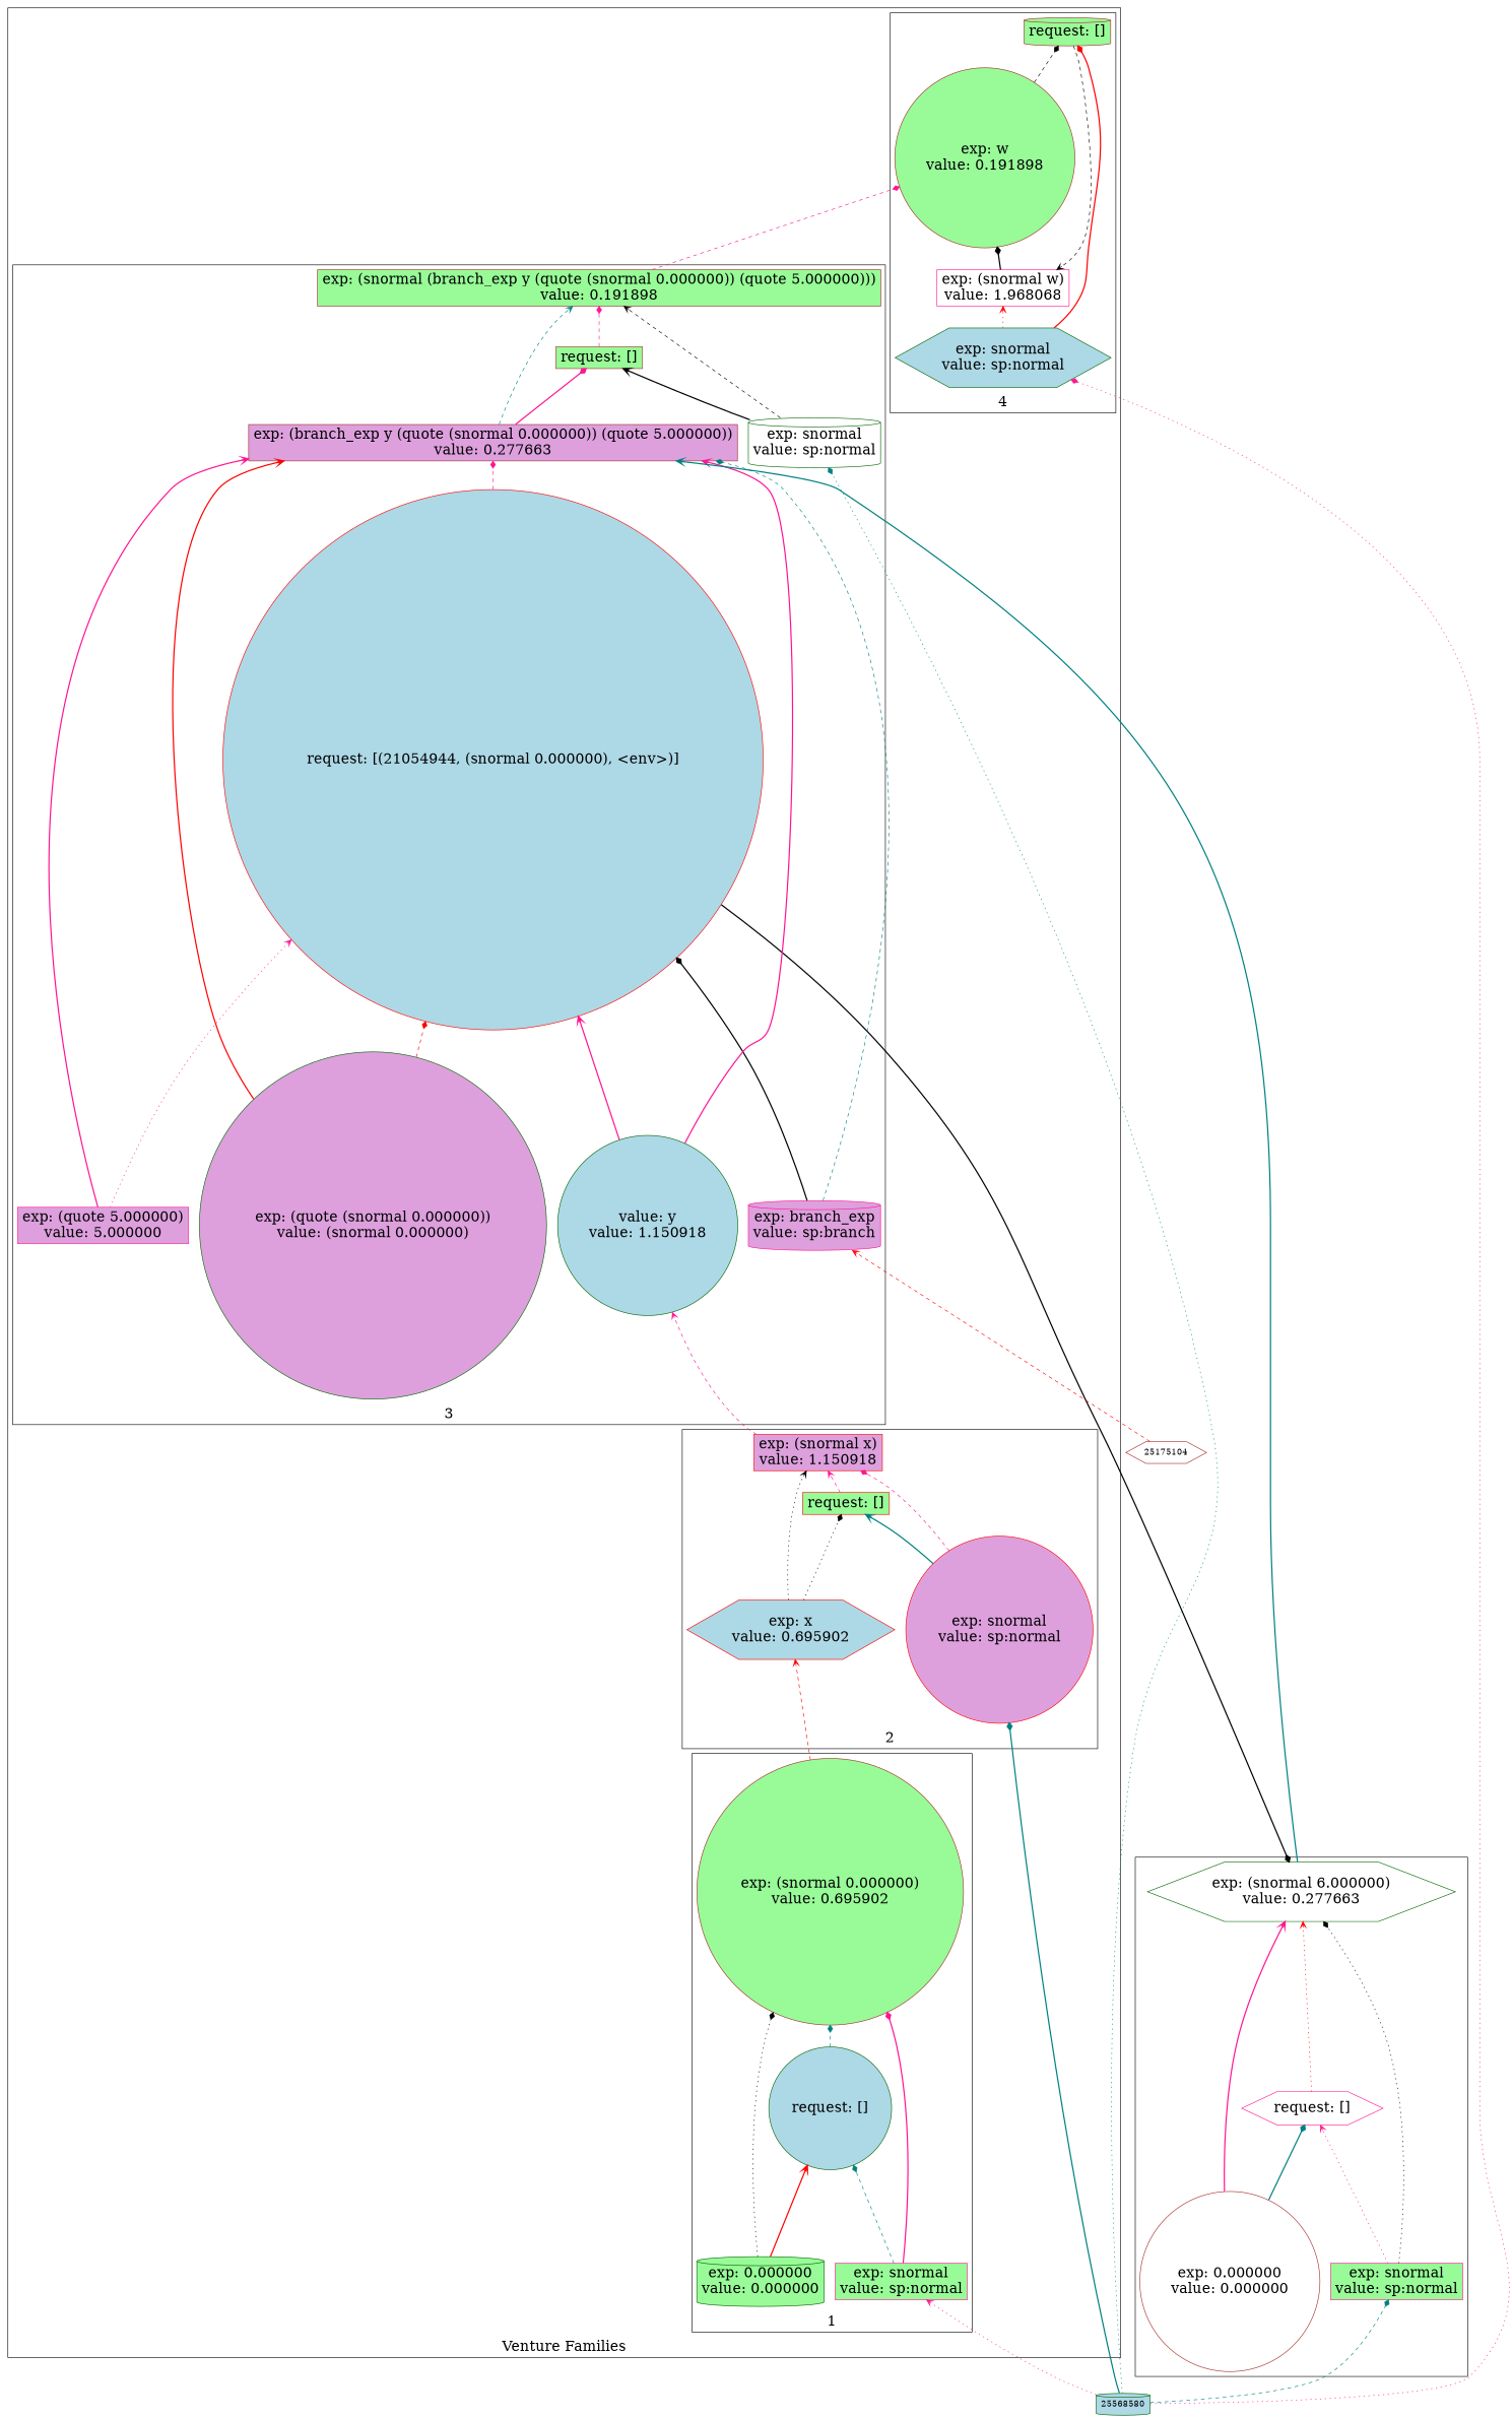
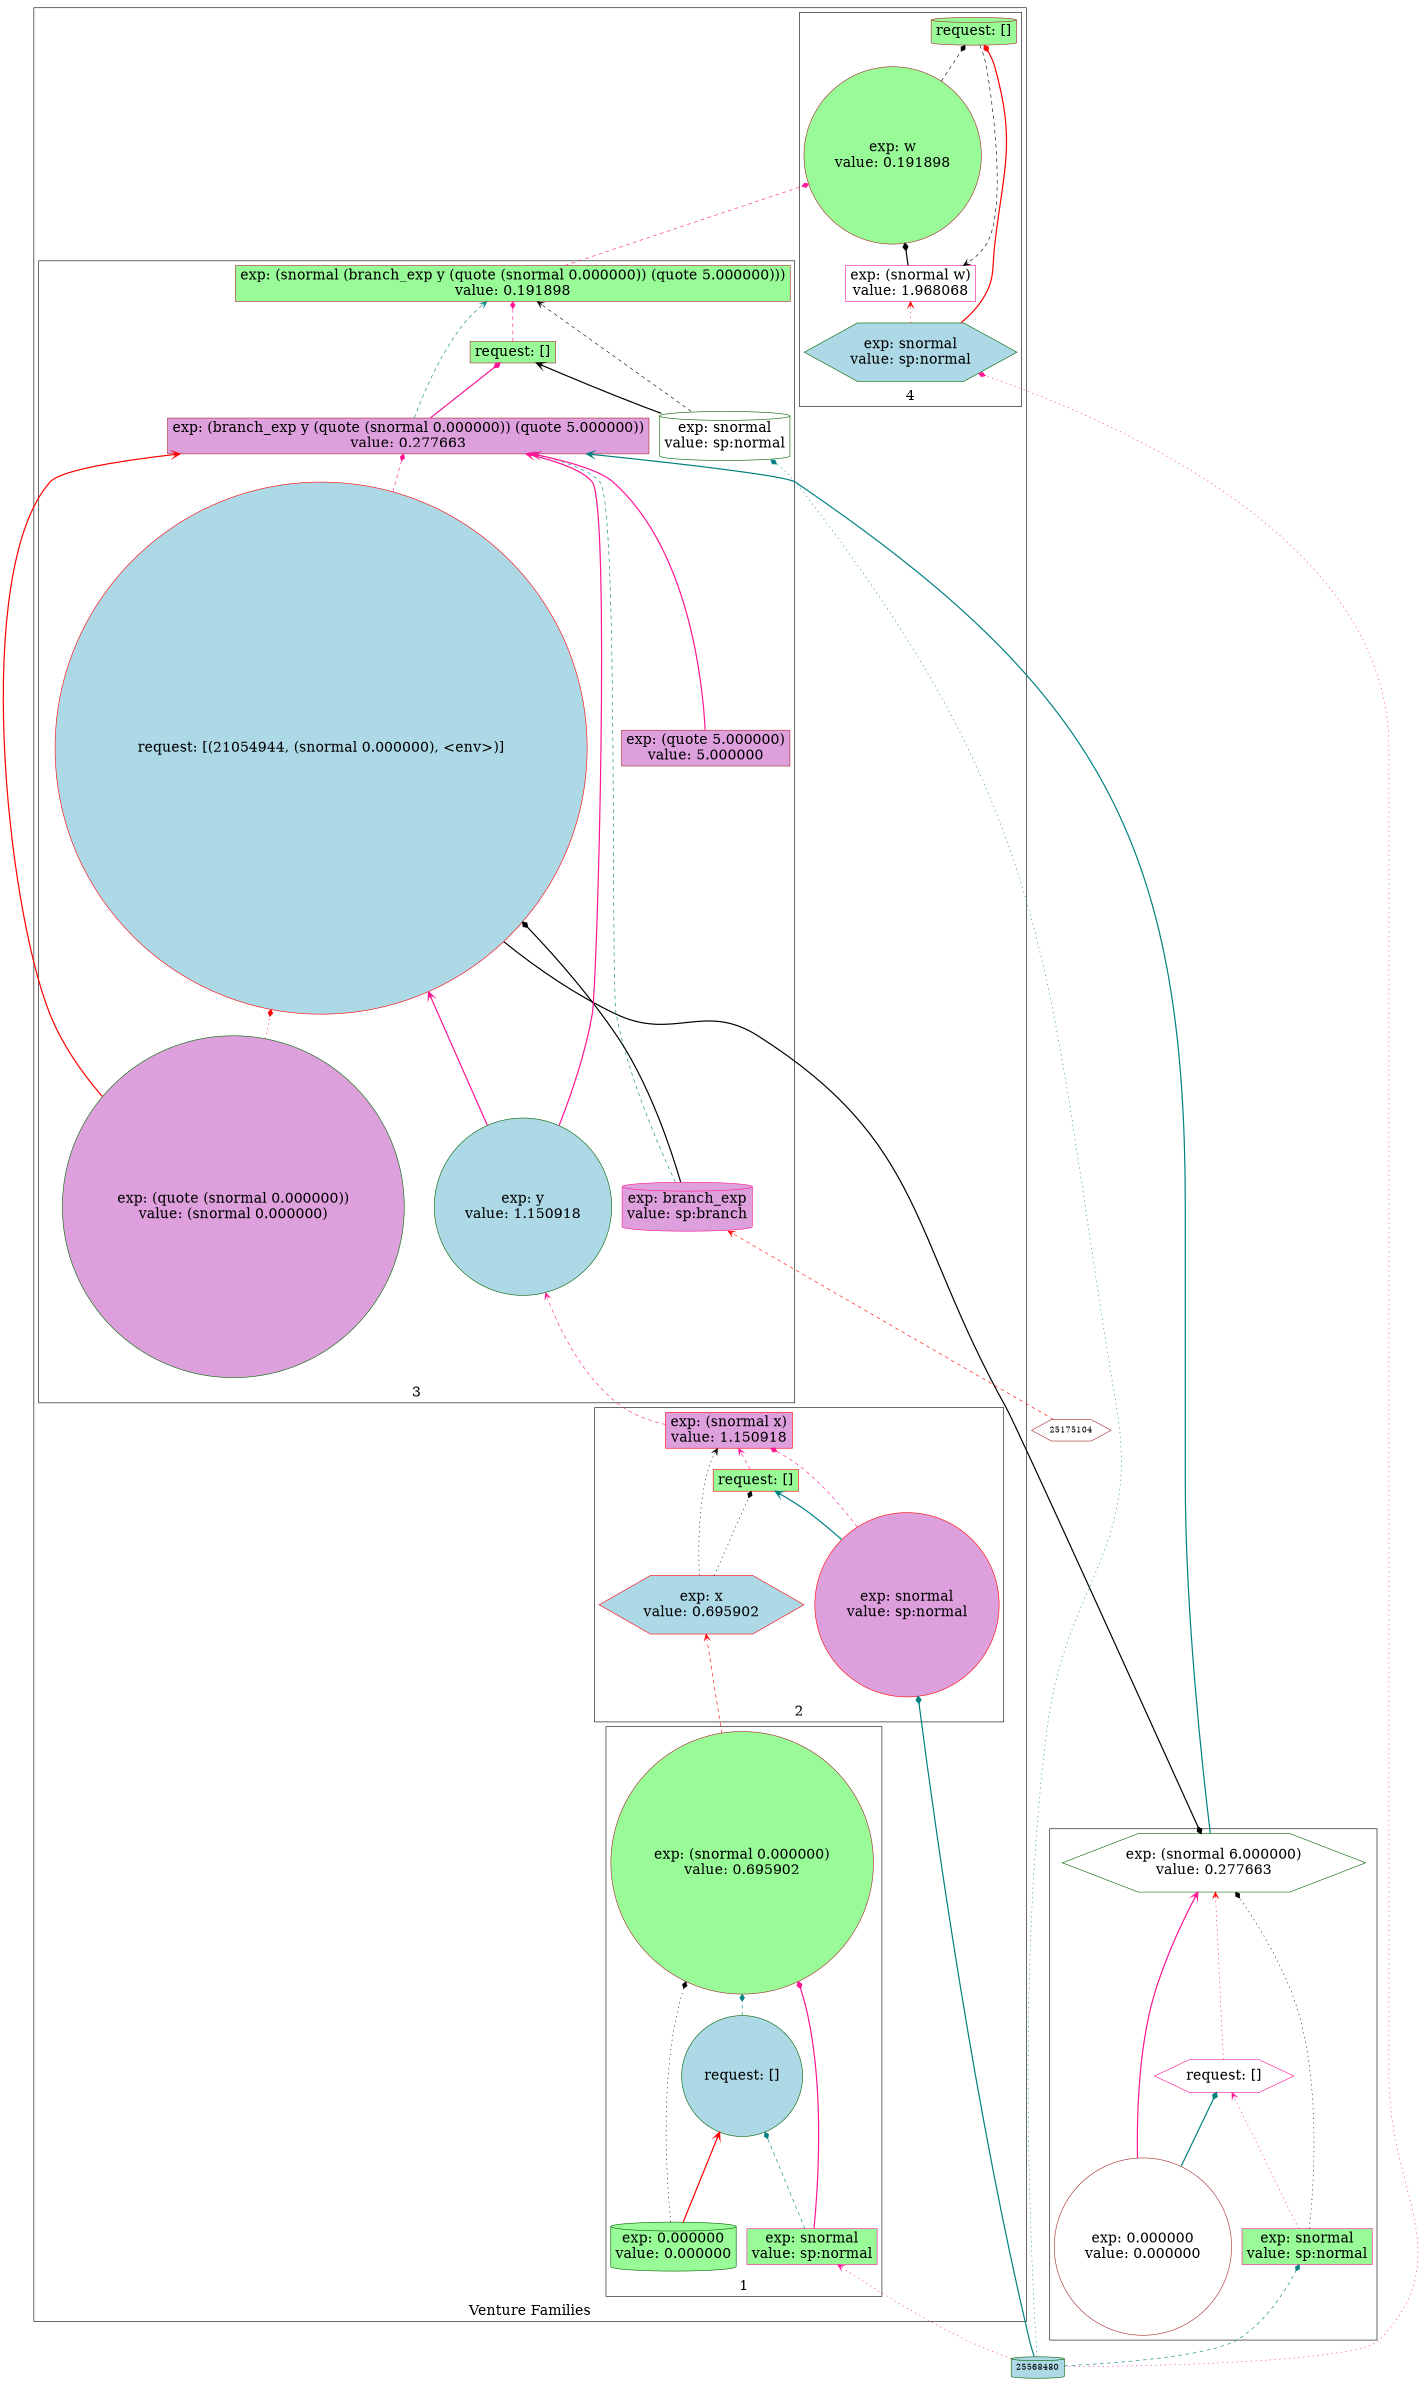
  digraph {
    fontsize=24
    rankdir=BT
    node [color=brown fillcolor=palegreen fontsize=24 shape=box style=filled]
    edge [arrowhead=diamond color=deeppink constraint=true style=dashed]
    n1 [label="exp: (snormal 0.000000)\nvalue: 0.695902" shape=circle]
    n2 [color=darkgreen fillcolor=lightblue label="request: []" shape=circle]
    n3 [color=deeppink label="exp: snormal\nvalue: sp:normal"]
    n4 [color=darkgreen label="exp: 0.000000\nvalue: 0.000000" shape=cylinder]
    n5 [color=red fillcolor=plum label="exp: (snormal x)\nvalue: 1.150918"]
    n6 [color=red label="request: []"]
    n7 [color=red fillcolor=plum label="exp: snormal\nvalue: sp:normal" shape=circle]
    n8 [color=red fillcolor=lightblue label="exp: x\nvalue: 0.695902" shape=hexagon]
    n9 [label="exp: (snormal (branch_exp y (quote (snormal 0.000000)) (quote 5.000000)))\nvalue: 0.191898"]
    n10 [label="request: []"]
    n11 [color=darkgreen fillcolor=white label="exp: snormal\nvalue: sp:normal" shape=cylinder]
    n12 [fillcolor=plum label="exp: (branch_exp y (quote (snormal 0.000000)) (quote 5.000000))\nvalue: 0.277663"]
    n13 [color=red fillcolor=lightblue label="request: [(21054944, (snormal 0.000000), <env>)]" shape=circle]
    n14 [color=deeppink fillcolor=plum label="exp: branch_exp\nvalue: sp:branch" shape=cylinder]
-   n15 [color=darkgreen fillcolor=lightblue label="value: y\nvalue: 1.150918" shape=circle]
+   n15 [color=darkgreen fillcolor=lightblue label="exp: y\nvalue: 1.150918" shape=circle]
    n16 [color=darkgreen fillcolor=plum label="exp: (quote (snormal 0.000000))\nvalue: (snormal 0.000000)" shape=circle]
-   n17 [color=deeppink fillcolor=plum label="exp: (quote 5.000000)\nvalue: 5.000000"]
+   n17 [fillcolor=plum label="exp: (quote 5.000000)\nvalue: 5.000000"]
    n18 [color=deeppink fillcolor=white label="exp: (snormal w)\nvalue: 1.968068"]
    n19 [label="request: []" shape=cylinder]
    n20 [color=darkgreen fillcolor=lightblue label="exp: snormal\nvalue: sp:normal" shape=hexagon]
    n21 [label="exp: w\nvalue: 0.191898" shape=circle]
    n22 [color=darkgreen fillcolor=white label="exp: (snormal 6.000000)\nvalue: 0.277663" shape=hexagon]
    n23 [color=deeppink fillcolor=white label="request: []" shape=hexagon]
    n24 [color=deeppink label="exp: snormal\nvalue: sp:normal"]
    n25 [fillcolor=white label="exp: 0.000000\nvalue: 0.000000" shape=circle]
-   25568480 [color=darkgreen fillcolor=lightblue shape=cylinder label=25568580 fontsize=""]
+   25568480 [color=darkgreen fillcolor=lightblue shape=cylinder fontsize=""]
    25175104 [fillcolor=white shape=hexagon fontsize=""]
    subgraph cluster_1 {
      label="Venture Families"
      subgraph cluster_2 {
        label=1
        n1
        n2
        n3
        n4
      }
      subgraph cluster_3 {
        label=2
        n5
        n6
        n7
        n8
      }
      subgraph cluster_4 {
        label=3
        n9
        n10
        n11
        n12
        n13
        n14
        n15
        n16
        n17
      }
      subgraph cluster_5 {
        label=4
        n18
        n19
        n20
        n21
      }
    }
    subgraph cluster_6 {
      n22
      n23
      n24
      n25
    }
    n1 -> n8 [arrowhead=vee color=red]
    n2 -> n1 [color=teal]
    n3 -> n1 [style=bold]
    n3 -> n2 [color=teal]
    n4 -> n1 [color=black style=dotted]
    n4 -> n2 [arrowhead=vee color=red style=bold]
    n5 -> n15 [arrowhead=vee]
    n6 -> n5 [arrowhead=vee]
    n7 -> n5
    n7 -> n6 [arrowhead=vee color=teal style=bold]
    n8 -> n5 [arrowhead=vee color=black style=dotted]
    n8 -> n6 [color=black style=dotted]
    n9 -> n21
    n10 -> n9
    n11 -> n9 [arrowhead=vee color=black]
    n11 -> n10 [arrowhead=vee color=black style=bold]
    n12 -> n9 [arrowhead=vee color=teal]
    n12 -> n10 [style=bold]
    n13 -> n12
    n13 -> n22 [color=black constraint=false style=bold]
    n14 -> n12 [color=teal]
    n14 -> n13 [color=black style=bold]
    n15 -> n12 [arrowhead=vee style=bold]
    n15 -> n13 [arrowhead=vee style=bold]
    n16 -> n12 [arrowhead=vee color=red style=bold]
-   n16 -> n13 [color=red]
+   n16 -> n13 [color=red style=dotted]
    n17 -> n12 [arrowhead=vee style=bold]
-   n17 -> n13 [arrowhead=vee style=dotted]
    n18 -> n21 [color=black style=bold]
    n19 -> n18 [arrowhead=vee color=black]
    n20 -> n18 [arrowhead=vee color=red style=dotted]
    n20 -> n19 [color=red style=bold]
    n21 -> n19 [color=black]
    n22 -> n12 [arrowhead=vee color=teal style=bold]
    n23 -> n22 [arrowhead=vee color=red style=dotted]
    n24 -> n22 [color=black style=dotted]
    n24 -> n23 [arrowhead=vee style=dotted]
    n25 -> n22 [arrowhead=vee style=bold]
    n25 -> n23 [color=teal style=bold]
    25568480 -> n3 [arrowhead=vee style=dotted]
    25568480 -> n7 [color=teal style=bold]
    25568480 -> n11 [color=teal style=dotted]
    25568480 -> n20 [style=dotted]
    25568480 -> n24 [color=teal]
    25175104 -> n14 [arrowhead=vee color=red]
  }
